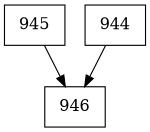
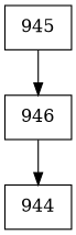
  digraph {
    node [shape=record]
    n1 [label="{945}"]
    n2 [label="{946}"]
    n3 [label="{944}"]
    n1 -> n2
-   n3 -> n2
+   n2 -> n3
  }
